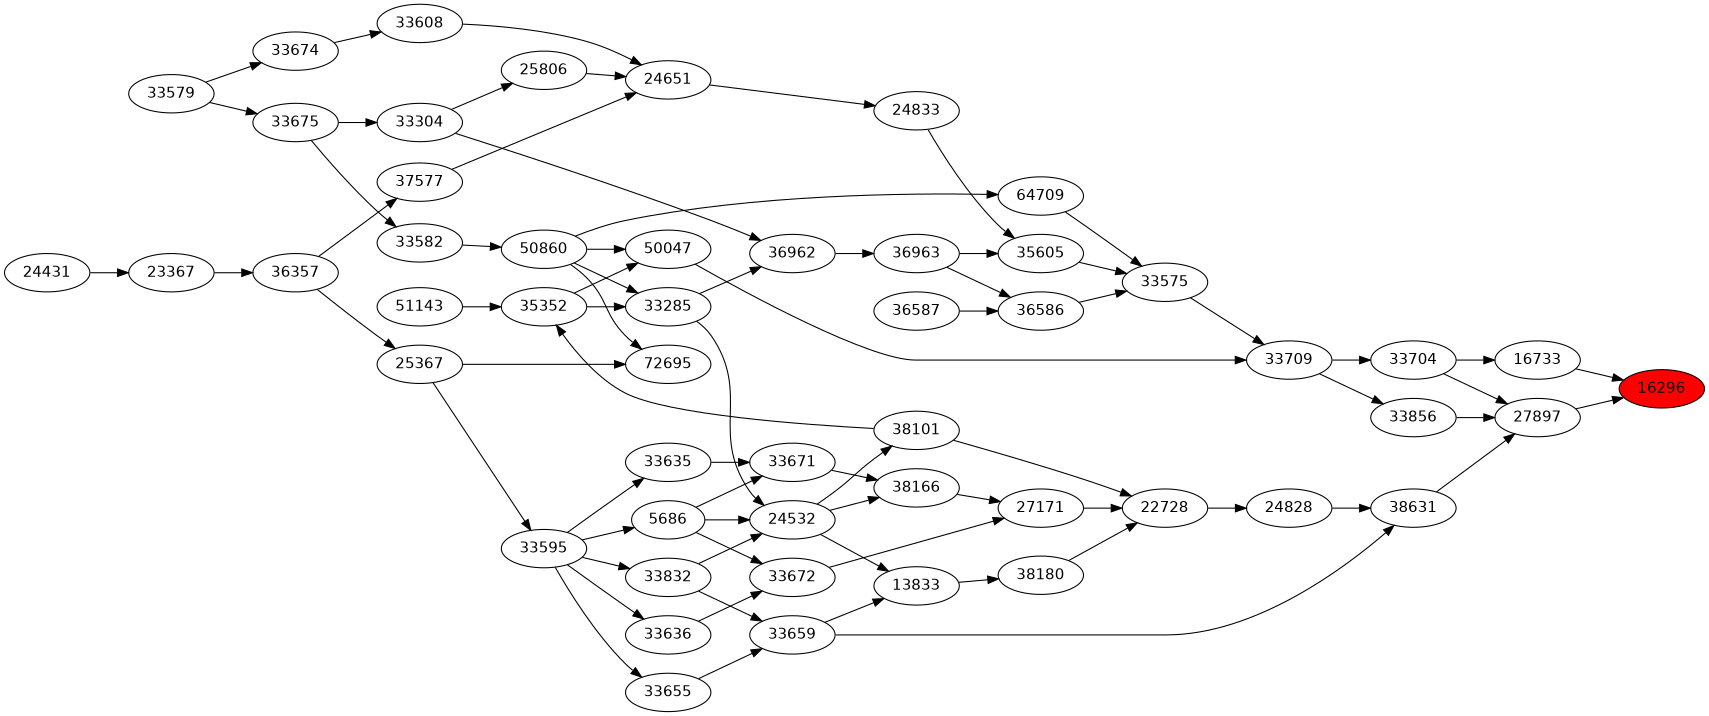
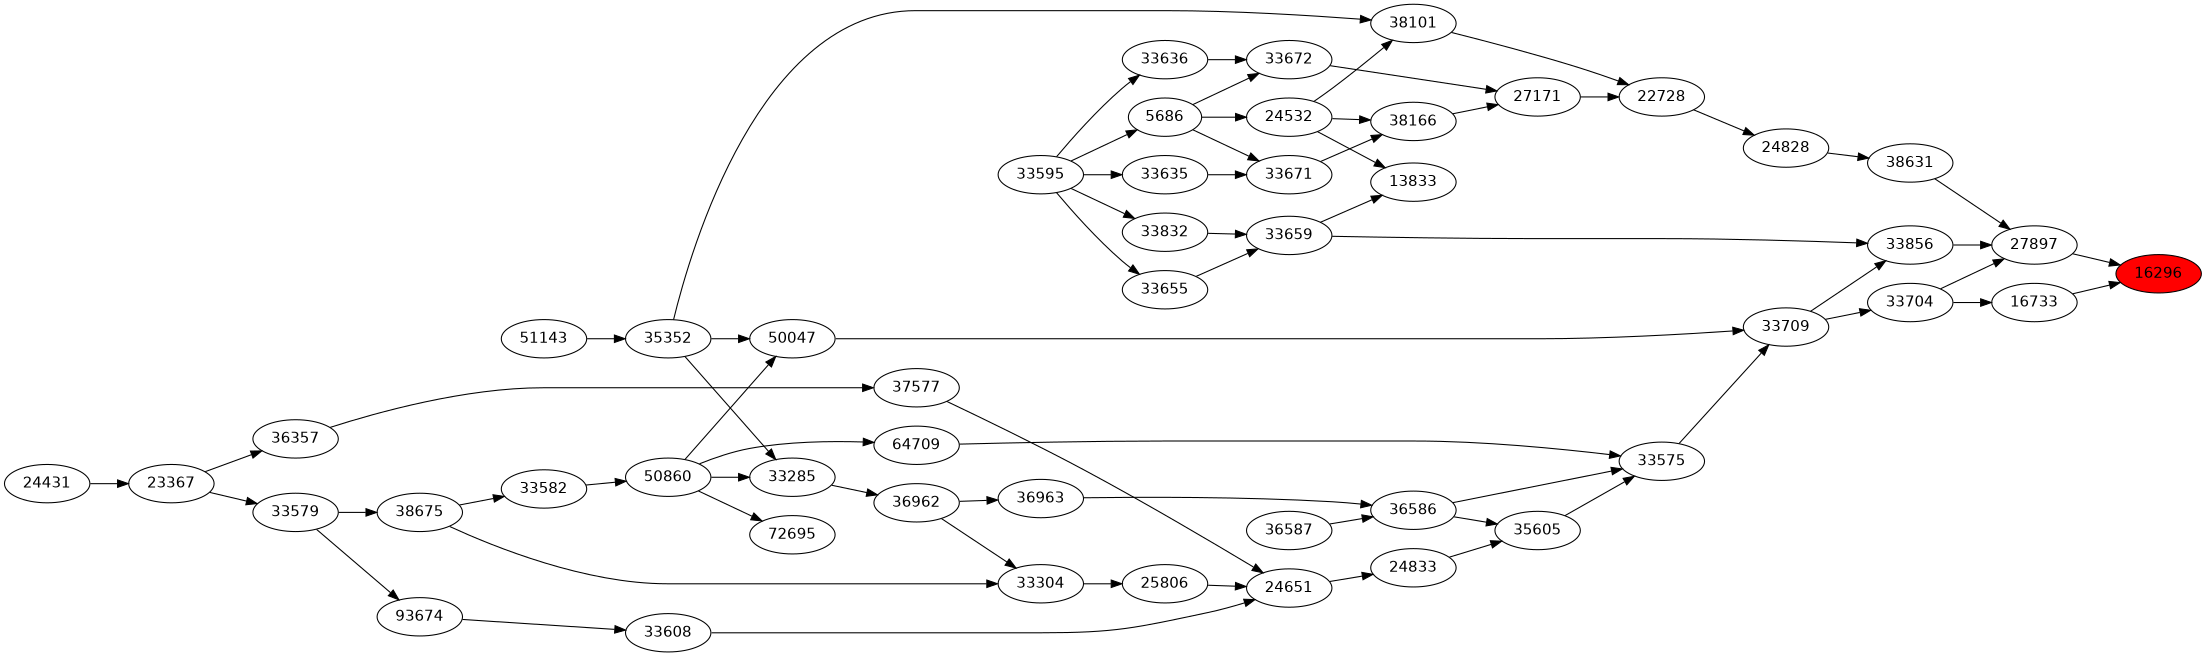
  strict digraph {
    fontname="DejaVu Sans"
    rankdir=LR
    node [fontname="DejaVu Sans"]
    edge [fontname="DejaVu Sans"]
    n1 [fillcolor=red label=16296 style=filled]
    n2 [label=27897]
    n3 [label=16733]
    n4 [label=33704]
    n5 [label=38631]
    n6 [label=33856]
    n7 [label=33709]
    n8 [label=24828]
    n9 [label=33659]
    n10 [label=13833]
-   n11 [label=38180]
    n12 [label=50047]
    n13 [label=33575]
    n14 [label=22728]
    n15 [label=33655]
    n16 [label=33832]
    n17 [label=24532]
    n18 [label=38101]
    n19 [label=38166]
    n20 [label=35352]
    n21 [label=33285]
    n22 [label=50860]
    n23 [label=64709]
    n24 [label=72695]
    n25 [label=36962]
    n26 [label=36586]
    n27 [label=35605]
    n28 [label=27171]
    n29 [label=33595]
    n30 [label=33636]
    n31 [label=5686]
    n32 [label=33635]
    n33 [label=33672]
    n34 [label=33671]
    n35 [label=36587]
    n36 [label=36963]
    n37 [label=51143]
    n38 [label=33582]
    n39 [label=24833]
-   n40 [label=25367]
-   n41 [label=33675]
+   n41 [label=38675]
    n42 [label=33304]
    n43 [label=25806]
    n44 [label=24651]
    n45 [label=36357]
    n46 [label=37577]
    n47 [label=33579]
-   n48 [label=33674]
+   n48 [label=93674]
    n49 [label=33608]
    n50 [label=23367]
    n51 [label=24431]
    n2 -> n1
    n3 -> n1
    n4 -> n2
    n4 -> n3
    n5 -> n2
    n6 -> n2
    n7 -> n4
    n7 -> n6
    n8 -> n5
-   n9 -> n5
+   n9 -> n6
    n9 -> n10
-   n10 -> n11
-   n11 -> n14
    n12 -> n7
    n13 -> n7
    n14 -> n8
    n15 -> n9
    n16 -> n9
-   n16 -> n17
    n17 -> n10
    n17 -> n18
    n17 -> n19
    n18 -> n14
    n19 -> n28
    n20 -> n12
-   n18 -> n20
+   n20 -> n18
    n20 -> n21
-   n21 -> n17
    n21 -> n25
    n22 -> n12
    n22 -> n21
    n22 -> n23
    n22 -> n24
    n23 -> n13
    n25 -> n36
    n26 -> n13
    n27 -> n13
    n28 -> n14
    n29 -> n15
    n29 -> n16
    n29 -> n30
    n29 -> n31
    n29 -> n32
    n30 -> n33
    n31 -> n17
    n31 -> n33
    n31 -> n34
    n32 -> n34
    n33 -> n28
    n34 -> n19
    n35 -> n26
    n36 -> n26
-   n36 -> n27
+   n26 -> n27
    n37 -> n20
    n38 -> n22
    n39 -> n27
-   n40 -> n24
-   n40 -> n29
    n41 -> n38
    n41 -> n42
-   n42 -> n25
+   n25 -> n42
    n42 -> n43
    n43 -> n44
    n44 -> n39
-   n45 -> n40
    n45 -> n46
    n46 -> n44
    n47 -> n41
    n47 -> n48
    n48 -> n49
    n49 -> n44
    n50 -> n45
+   n50 -> n47
    n51 -> n50
  }
